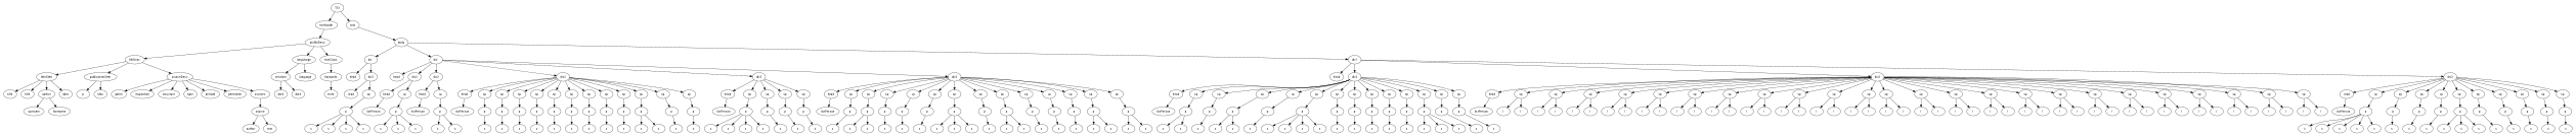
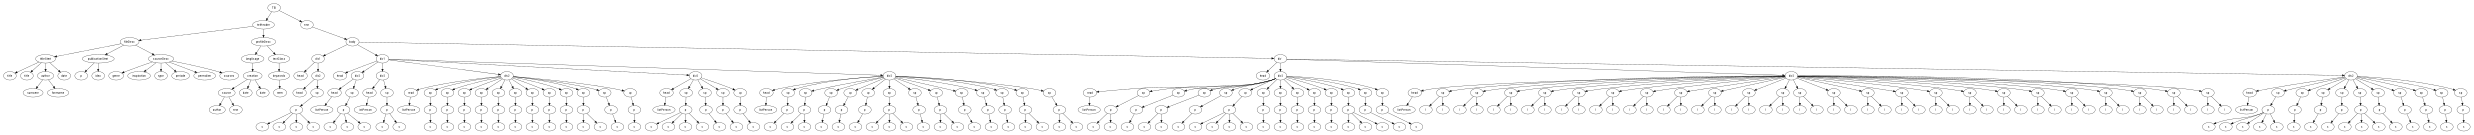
  digraph {
    fontname="Roboto Condensed"
    node [fontname="Roboto Condensed"]
    edge [fontname="Roboto Condensed"]
    n1 [label=TEI]
    n2 [label=teiHeader]
    n3 [label=text]
    n4 [label=fileDesc]
    n5 [label=profileDesc]
    n6 [label=body]
    n7 [label=titleStmt]
    n8 [label=publicationStmt]
    n9 [label=sourceDesc]
    n10 [label=langUsage]
    n11 [label=textClass]
    n12 [label=title]
    n13 [label=title]
    n14 [label=author]
    n15 [label=date]
    n16 [label=p]
    n17 [label=idno]
    n18 [label=genre]
    n19 [label=inspiration]
-   n20 [label=structure]
    n21 [label=type]
    n22 [label=periode]
    n23 [label=permalien]
    n24 [label=sources]
    n25 [label=surname]
    n26 [label=forename]
    n27 [label=source]
    n28 [label=author]
    n29 [label=text]
    n30 [label=creation]
    n31 [label=date]
    n32 [label=date]
-   n33 [label=language]
    n34 [label=keywords]
    n35 [label=term]
    n36 [label=div1]
    n37 [label=div1]
    n38 [label=div1]
    n39 [label=head]
    n40 [label=div2]
    n41 [label=head]
    n42 [label=div2]
    n43 [label=div2]
    n44 [label=div2]
    n45 [label=div2]
    n46 [label=div2]
    n47 [label=head]
    n48 [label=div2]
    n49 [label=div2]
    n50 [label=div2]
    n51 [label=head]
    n52 [label=sp]
    n53 [label=p]
    n54 [label=s]
    n55 [label=s]
    n56 [label=s]
    n57 [label=s]
    n58 [label=head]
    n59 [label=sp]
    n60 [label=head]
    n61 [label=sp]
    n62 [label=head]
    n63 [label=sp]
    n64 [label=sp]
    n65 [label=sp]
    n66 [label=sp]
    n67 [label=sp]
    n68 [label=sp]
    n69 [label=sp]
    n70 [label=sp]
    n71 [label=sp]
    n72 [label=sp]
    n73 [label=sp]
    n74 [label=sp]
    n75 [label=head]
    n76 [label=sp]
    n77 [label=sp]
    n78 [label=sp]
    n79 [label=sp]
    n80 [label=head]
    n81 [label=sp]
    n82 [label=sp]
    n83 [label=sp]
    n84 [label=sp]
    n85 [label=sp]
    n86 [label=sp]
    n87 [label=sp]
    n88 [label=sp]
    n89 [label=sp]
    n90 [label=sp]
    n91 [label=sp]
    n92 [label=sp]
    n93 [label=sp]
    n94 [label=listPerson]
    n95 [label=p]
    n96 [label=s]
    n97 [label=s]
    n98 [label=s]
    n99 [label=listPerson]
    n100 [label=p]
    n101 [label=s]
    n102 [label=s]
    n103 [label=listPerson]
    n104 [label=p]
    n105 [label=p]
    n106 [label=p]
    n107 [label=p]
    n108 [label=p]
    n109 [label=p]
    n110 [label=p]
    n111 [label=p]
    n112 [label=p]
    n113 [label=p]
    n114 [label=p]
    n115 [label=p]
    n116 [label=s]
    n117 [label=s]
    n118 [label=s]
    n119 [label=s]
    n120 [label=s]
    n121 [label=s]
    n122 [label=s]
    n123 [label=s]
    n124 [label=s]
    n125 [label=s]
    n126 [label=s]
    n127 [label=s]
    n128 [label=s]
    n129 [label=listPerson]
    n130 [label=p]
    n131 [label=p]
    n132 [label=p]
    n133 [label=p]
    n134 [label=s]
    n135 [label=s]
    n136 [label=s]
    n137 [label=s]
    n138 [label=s]
    n139 [label=s]
    n140 [label=s]
    n141 [label=listPerson]
    n142 [label=p]
    n143 [label=p]
    n144 [label=p]
    n145 [label=p]
    n146 [label=p]
    n147 [label=p]
    n148 [label=p]
    n149 [label=p]
    n150 [label=p]
    n151 [label=p]
    n152 [label=p]
    n153 [label=p]
    n154 [label=p]
    n155 [label=s]
    n156 [label=s]
    n157 [label=s]
    n158 [label=s]
    n159 [label=s]
    n160 [label=s]
    n161 [label=s]
    n162 [label=s]
    n163 [label=s]
    n164 [label=s]
    n165 [label=s]
    n166 [label=s]
    n167 [label=s]
    n168 [label=s]
    n169 [label=s]
    n170 [label=s]
    n171 [label=s]
    n172 [label=s]
    n173 [label=s]
    n174 [label=head]
    n175 [label=sp]
    n176 [label=sp]
    n177 [label=sp]
    n178 [label=sp]
    n179 [label=sp]
    n180 [label=sp]
    n181 [label=sp]
    n182 [label=sp]
    n183 [label=sp]
    n184 [label=sp]
    n185 [label=sp]
    n186 [label=sp]
    n187 [label=sp]
    n188 [label=head]
    n189 [label=sp]
    n190 [label=sp]
    n191 [label=sp]
    n192 [label=sp]
    n193 [label=sp]
    n194 [label=sp]
    n195 [label=sp]
    n196 [label=sp]
    n197 [label=sp]
    n198 [label=sp]
    n199 [label=sp]
    n200 [label=sp]
    n201 [label=sp]
    n202 [label=sp]
    n203 [label=sp]
    n204 [label=sp]
    n205 [label=sp]
    n206 [label=sp]
    n207 [label=sp]
    n208 [label=sp]
    n209 [label=sp]
    n210 [label=sp]
    n211 [label=sp]
    n212 [label=sp]
    n213 [label=head]
    n214 [label=sp]
    n215 [label=sp]
    n216 [label=sp]
    n217 [label=sp]
    n218 [label=sp]
    n219 [label=sp]
    n220 [label=sp]
    n221 [label=sp]
    n222 [label=sp]
    n223 [label=sp]
    n224 [label=listPerson]
    n225 [label=p]
    n226 [label=p]
    n227 [label=p]
    n228 [label=p]
    n229 [label=p]
    n230 [label=p]
    n231 [label=p]
    n232 [label=p]
    n233 [label=p]
    n234 [label=p]
    n235 [label=p]
    n236 [label=p]
    n237 [label=p]
    n238 [label=s]
    n239 [label=s]
    n240 [label=s]
    n241 [label=s]
    n242 [label=s]
    n243 [label=s]
    n244 [label=s]
    n245 [label=s]
    n246 [label=s]
    n247 [label=s]
    n248 [label=s]
    n249 [label=s]
    n250 [label=s]
    n251 [label=s]
    n252 [label=s]
    n253 [label=s]
    n254 [label=s]
    n255 [label=s]
    n256 [label=s]
    n257 [label=s]
    n258 [label=listPerson]
    n259 [label=l]
    n260 [label=l]
    n261 [label=l]
    n262 [label=l]
    n263 [label=l]
    n264 [label=l]
    n265 [label=l]
    n266 [label=l]
    n267 [label=l]
    n268 [label=l]
    n269 [label=l]
    n270 [label=l]
    n271 [label=l]
    n272 [label=l]
    n273 [label=l]
    n274 [label=l]
    n275 [label=l]
    n276 [label=l]
    n277 [label=l]
    n278 [label=l]
    n279 [label=l]
    n280 [label=l]
    n281 [label=l]
    n282 [label=l]
    n283 [label=l]
    n284 [label=l]
    n285 [label=l]
    n286 [label=l]
    n287 [label=l]
    n288 [label=l]
    n289 [label=l]
    n290 [label=l]
    n291 [label=l]
    n292 [label=l]
    n293 [label=l]
    n294 [label=l]
    n295 [label=l]
    n296 [label=l]
    n297 [label=l]
    n298 [label=l]
    n299 [label=l]
    n300 [label=l]
    n301 [label=l]
    n302 [label=l]
    n303 [label=l]
    n304 [label=l]
    n305 [label=l]
    n306 [label=l]
    n307 [label=listPerson]
    n308 [label=p]
    n309 [label=p]
    n310 [label=p]
    n311 [label=p]
    n312 [label=p]
    n313 [label=p]
    n314 [label=p]
    n315 [label=p]
    n316 [label=p]
    n317 [label=p]
    n318 [label=s]
    n319 [label=s]
    n320 [label=s]
    n321 [label=s]
    n322 [label=s]
    n323 [label=s]
    n324 [label=s]
    n325 [label=s]
    n326 [label=s]
    n327 [label=s]
    n328 [label=s]
    n329 [label=s]
    n330 [label=s]
    n331 [label=s]
    n332 [label=s]
    n333 [label=s]
    n1 -> n2
    n1 -> n3
-   n5 -> n4
+   n2 -> n4
    n2 -> n5
    n3 -> n6
    n4 -> n7
    n4 -> n8
    n4 -> n9
    n5 -> n10
    n5 -> n11
    n6 -> n36
    n6 -> n37
    n6 -> n38
    n7 -> n12
    n7 -> n13
    n7 -> n14
    n7 -> n15
    n8 -> n16
    n8 -> n17
    n9 -> n18
    n9 -> n19
-   n9 -> n20
    n9 -> n21
    n9 -> n22
    n9 -> n23
    n9 -> n24
    n10 -> n30
-   n10 -> n33
    n11 -> n34
    n14 -> n25
    n14 -> n26
-   n24 -> n27
+   n30 -> n27
    n27 -> n28
    n27 -> n29
    n30 -> n31
    n30 -> n32
    n34 -> n35
    n36 -> n39
    n36 -> n40
    n37 -> n41
    n37 -> n42
    n37 -> n43
    n37 -> n44
    n37 -> n45
    n37 -> n46
    n38 -> n47
    n38 -> n48
    n38 -> n49
    n38 -> n50
    n40 -> n51
    n40 -> n52
    n42 -> n58
    n42 -> n59
    n43 -> n60
    n43 -> n61
    n44 -> n62
    n44 -> n63
    n44 -> n64
    n44 -> n65
    n44 -> n66
    n44 -> n67
    n44 -> n68
    n44 -> n69
    n44 -> n70
    n44 -> n71
    n44 -> n72
    n44 -> n73
    n44 -> n74
    n45 -> n75
    n45 -> n76
    n45 -> n77
    n45 -> n78
    n45 -> n79
    n46 -> n80
    n46 -> n81
    n46 -> n82
    n46 -> n83
    n46 -> n84
    n46 -> n85
    n46 -> n86
    n46 -> n87
    n46 -> n88
    n46 -> n89
    n46 -> n90
    n46 -> n91
    n46 -> n92
    n46 -> n93
    n48 -> n174
    n48 -> n175
    n48 -> n176
    n48 -> n177
    n48 -> n178
    n48 -> n179
    n48 -> n180
    n48 -> n181
    n48 -> n182
    n48 -> n183
    n48 -> n184
    n48 -> n185
    n48 -> n186
    n48 -> n187
    n49 -> n188
    n49 -> n189
    n49 -> n190
    n49 -> n191
    n49 -> n192
    n49 -> n193
    n49 -> n194
    n49 -> n195
    n49 -> n196
    n49 -> n197
    n49 -> n198
    n49 -> n199
    n49 -> n200
    n49 -> n201
    n49 -> n202
    n49 -> n203
    n49 -> n204
    n49 -> n205
    n49 -> n206
    n49 -> n207
    n49 -> n208
    n49 -> n209
    n49 -> n210
    n49 -> n211
    n49 -> n212
    n50 -> n213
    n50 -> n214
    n50 -> n215
    n50 -> n216
    n50 -> n217
    n50 -> n218
    n50 -> n219
    n50 -> n220
    n50 -> n221
    n50 -> n222
    n50 -> n223
    n52 -> n53
    n53 -> n54
    n53 -> n55
    n53 -> n56
    n53 -> n57
    n58 -> n94
    n59 -> n95
    n60 -> n99
    n61 -> n100
    n62 -> n103
    n63 -> n104
    n64 -> n105
    n65 -> n106
    n66 -> n107
    n67 -> n108
    n68 -> n109
    n69 -> n110
    n70 -> n111
    n71 -> n112
    n72 -> n113
    n73 -> n114
    n74 -> n115
    n75 -> n129
    n76 -> n130
    n77 -> n131
    n78 -> n132
    n79 -> n133
    n80 -> n141
    n81 -> n142
    n82 -> n143
    n83 -> n144
    n84 -> n145
    n85 -> n146
    n86 -> n147
    n87 -> n148
    n88 -> n149
    n89 -> n150
    n90 -> n151
    n91 -> n152
    n92 -> n153
    n93 -> n154
    n95 -> n96
    n95 -> n97
    n95 -> n98
    n100 -> n101
    n100 -> n102
    n104 -> n116
    n105 -> n117
    n106 -> n118
    n107 -> n119
    n108 -> n120
    n109 -> n121
    n110 -> n122
    n111 -> n123
    n112 -> n124
    n113 -> n125
    n113 -> n126
    n114 -> n127
    n115 -> n128
    n130 -> n134
    n130 -> n135
    n130 -> n136
    n130 -> n137
    n131 -> n138
    n132 -> n139
    n133 -> n140
    n142 -> n155
    n143 -> n156
    n143 -> n157
    n144 -> n158
    n145 -> n159
    n146 -> n160
    n147 -> n161
    n147 -> n162
    n147 -> n163
    n148 -> n164
    n149 -> n165
    n149 -> n166
    n150 -> n167
    n151 -> n168
    n152 -> n169
    n153 -> n170
    n153 -> n171
    n154 -> n172
    n154 -> n173
    n174 -> n224
    n175 -> n225
    n176 -> n226
    n177 -> n227
    n178 -> n228
    n179 -> n229
    n180 -> n230
    n181 -> n231
    n182 -> n232
    n183 -> n233
    n184 -> n234
    n185 -> n235
    n186 -> n236
    n187 -> n237
    n188 -> n258
    n189 -> n259
    n189 -> n260
    n190 -> n261
    n190 -> n262
    n191 -> n263
    n191 -> n264
    n192 -> n265
    n192 -> n266
    n193 -> n267
    n193 -> n268
    n194 -> n269
    n194 -> n270
    n195 -> n271
    n195 -> n272
    n196 -> n273
    n196 -> n274
    n197 -> n275
    n197 -> n276
    n198 -> n277
    n198 -> n278
    n199 -> n279
    n199 -> n280
    n200 -> n281
    n200 -> n282
    n201 -> n283
    n201 -> n284
    n202 -> n285
    n202 -> n286
    n203 -> n287
    n203 -> n288
    n204 -> n289
    n204 -> n290
    n205 -> n291
    n205 -> n292
    n206 -> n293
    n206 -> n294
    n207 -> n295
    n207 -> n296
    n208 -> n297
    n208 -> n298
    n209 -> n299
    n209 -> n300
    n210 -> n301
    n210 -> n302
    n211 -> n303
    n211 -> n304
    n212 -> n305
    n212 -> n306
    n213 -> n307
    n214 -> n308
    n215 -> n309
    n216 -> n310
    n217 -> n311
    n218 -> n312
    n219 -> n313
    n220 -> n314
    n221 -> n315
    n222 -> n316
    n223 -> n317
    n225 -> n238
    n225 -> n239
    n226 -> n240
    n227 -> n241
    n227 -> n242
    n228 -> n243
    n229 -> n244
    n229 -> n245
    n229 -> n246
    n229 -> n247
    n230 -> n248
    n231 -> n249
    n232 -> n250
    n233 -> n251
    n234 -> n252
    n235 -> n253
    n235 -> n254
    n235 -> n255
    n236 -> n256
    n237 -> n257
    n308 -> n318
    n308 -> n319
    n308 -> n320
    n308 -> n321
    n308 -> n322
    n309 -> n323
    n310 -> n324
    n311 -> n325
    n312 -> n326
    n312 -> n327
    n312 -> n328
    n313 -> n329
    n314 -> n330
    n315 -> n331
    n316 -> n332
    n317 -> n333
  }
